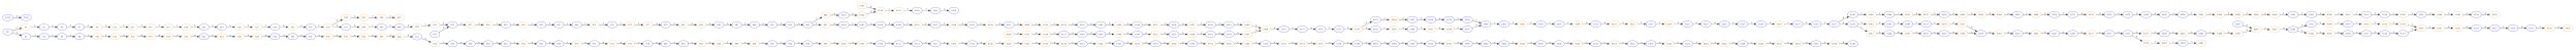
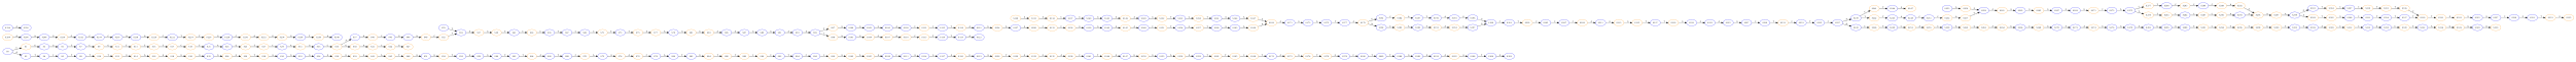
  strict digraph {
    fontname="Liberation Serif"
    rankdir=LR
    node [color=blue fontname="Liberation Serif"]
    edge [fontname="Liberation Serif"]
    S1 [color=darkorange]
    S0
    S2
    S3
    S4
    S5
    S6
    S7
    S8
    S9 [color=darkorange]
    S10 [color=darkorange]
    S11 [color=darkorange]
    S12 [color=darkorange]
    S13 [color=darkorange]
    S14 [color=darkorange]
    S15 [color=darkorange]
    S16 [color=darkorange]
    S17 [color=darkorange]
    S18 [color=darkorange]
    S19 [color=darkorange]
    S20 [color=darkorange]
    S21
    S22
    S23
    S24 [color=darkorange]
    S25 [color=darkorange]
    S26 [color=darkorange]
    S27 [color=darkorange]
    S28 [color=darkorange]
    S29
    S30
    S31 [color=darkorange]
    S32
    S33
    S34
    S35 [color=darkorange]
    S36 [color=darkorange]
    S37
    S38 [color=darkorange]
    S39 [color=darkorange]
    S40 [color=darkorange]
    S41 [color=darkorange]
    S42 [color=darkorange]
    S43
    S44 [color=darkorange]
    S45 [color=darkorange]
    S46
    S47 [color=darkorange]
    S48 [color=darkorange]
    S49 [color=darkorange]
    S51
    S52 [color=darkorange]
    S54 [color=darkorange]
    S55
    S53
    S56
    S57 [color=darkorange]
    S58
    S59 [color=darkorange]
    S60
    S61
    S62
    S63 [color=darkorange]
    S64 [color=darkorange]
    S65
    S66
    S67
    S68
    S69
    S70 [color=darkorange]
    S71 [color=darkorange]
    S72
    S73
    S74 [color=darkorange]
    S75 [color=darkorange]
    S76 [color=darkorange]
    S77 [color=darkorange]
    S78
    S79
    S80
    S81 [color=darkorange]
    S82
    S83 [color=darkorange]
    S84 [color=darkorange]
    S85
    S86 [color=darkorange]
    S87
    S88 [color=darkorange]
    S89
    S90 [color=darkorange]
    S91
    S92
    S93
    S94
    S95
    S96
    S97 [color=darkorange]
    S98 [color=darkorange]
    S99 [color=darkorange]
    S100
    S101
    S102 [color=darkorange]
    S103
    S104 [color=darkorange]
    S105 [color=darkorange]
    S106
    S107 [color=darkorange]
    S108
    S109
    S110 [color=darkorange]
    S111
    S112 [color=darkorange]
    S113 [color=darkorange]
    S114
    S115
    S116
    S117
    S118 [color=darkorange]
    S119
    S120 [color=darkorange]
    S121
    S122
    S123
    S124 [color=darkorange]
    S126 [color=darkorange]
    S127
    S129 [color=darkorange]
    n128 [color=darkorange label=S830]
    S128 [color=darkorange]
    S131 [color=darkorange]
    S132 [color=darkorange]
    S133 [color=darkorange]
    S134 [color=darkorange]
    S135 [color=darkorange]
    S136 [color=darkorange]
    S137
    S138 [color=darkorange]
    S139
    S140
    S141
    S142
    S143
    S144 [color=darkorange]
    S145 [color=darkorange]
    S146 [color=darkorange]
    S147
    S148
    S149
    S150 [color=darkorange]
    S151 [color=darkorange]
    S152 [color=darkorange]
    S153
    S154
    S155
    S156 [color=darkorange]
    S157 [color=darkorange]
    S158 [color=darkorange]
    S159
    S160
    S161
    S162 [color=darkorange]
    S163
    S164
    S165 [color=darkorange]
    S166 [color=darkorange]
    S167 [color=darkorange]
    S168 [color=darkorange]
    S169 [color=darkorange]
    S170
    S171
    S172 [color=darkorange]
    S173
    S174 [color=darkorange]
    S175
    S176 [color=darkorange]
    S177
    S178
    S179 [color=darkorange]
    S180
    S181
    S182
    n182 [label=S683]
    S184 [color=darkorange]
    S185 [color=darkorange]
    S186
    S187
    S188
    S189
    S190
    S191 [color=darkorange]
    S192
    S193
    S194 [color=darkorange]
    S195 [color=darkorange]
    S196
    S197
    S198
    S199
    S200
    S201
    S202
    S203 [color=darkorange]
    S204 [color=darkorange]
    S205
    S206
    S207
    S208
    S209 [color=darkorange]
    S210 [color=darkorange]
    S211
    S212
    S213 [color=darkorange]
-   S214 [color=darkorange]
+   S214
    S215 [color=darkorange]
    S216
    S217
    S218
    S219 [color=darkorange]
    S220 [color=darkorange]
    S221
    S222
    S223
    S224 [color=darkorange]
    S225
    S226 [color=darkorange]
    S227
    S228
    S229
    S230 [color=darkorange]
    S231 [color=darkorange]
    S232 [color=darkorange]
    S233
    S234 [color=darkorange]
    S235
    S236
    S237
    S238 [color=darkorange]
    S239
    S243
    S240
    S241 [color=darkorange]
    S242 [color=darkorange]
    S244
    S245
    S246 [color=darkorange]
    S247 [color=darkorange]
    S248
    S249
-   S250
    S251
    S252 [color=darkorange]
    S253
    S254 [color=darkorange]
    S255 [color=darkorange]
    S256 [color=darkorange]
    S257 [color=darkorange]
    S258
    S259
    S260 [color=darkorange]
    S261 [color=darkorange]
    S262 [color=darkorange]
    S263
    S264 [color=darkorange]
    S265 [color=darkorange]
    S266
    S267
    S268 [color=darkorange]
    S269
    S270
    S271 [color=darkorange]
    S272
    S273
    S274 [color=darkorange]
    S275
    S276
    S277 [color=darkorange]
    S278 [color=darkorange]
    S279
    S280
    S281 [color=darkorange]
    S282
    S283 [color=darkorange]
    S284
    S285
    S286
    S287 [color=darkorange]
    S288
    S289 [color=darkorange]
+   S290 [color=darkorange]
    S291 [color=darkorange]
    S292 [color=darkorange]
    S293
    S294 [color=darkorange]
    S295 [color=darkorange]
    S296 [color=darkorange]
    S297 [color=darkorange]
    S298 [color=darkorange]
    S299
    S300 [color=darkorange]
    S301
    S302 [color=darkorange]
    S303
    S304 [color=darkorange]
    S305 [color=darkorange]
    S306
    S307
    S308
    S309 [color=darkorange]
    S310 [color=darkorange]
    S311
    S312 [color=darkorange]
    S313 [color=darkorange]
    S314
    S315
    S316 [color=darkorange]
    S317
    S318
    S319 [color=darkorange]
    S320 [color=darkorange]
    S321 [color=darkorange]
    S322
    S323 [color=darkorange]
    S324 [color=darkorange]
    S325
    S326 [color=darkorange]
    S327
    S328
    S329
    S330 [color=darkorange]
    S331
    S333 [color=darkorange]
    S335 [color=darkorange]
    S334
    S336
    S1 -> S3 [label=G]
    S0 -> S1 [label=C]
    S0 -> S2 [label=A]
    S2 -> S4 [label=T]
    S3 -> S5 [label=G]
    S4 -> S6 [label=C]
    S5 -> S7 [label=T]
    S6 -> S8 [label=T]
    S7 -> S9 [label=C]
    S8 -> S10 [label=T]
    S9 -> S11 [label=G]
    S10 -> S12 [label=T]
    S11 -> S13 [label=T]
    S12 -> S14 [label=G]
    S13 -> S15 [label=T]
    S14 -> S16 [label=A]
    S15 -> S17 [label=T]
    S16 -> S18 [label=A]
    S17 -> S19 [label=C]
    S18 -> S20 [label=G]
    S19 -> S21 [label=T]
    S20 -> S22 [label=G]
    S21 -> S23 [label=A]
    S22 -> S24 [label=G]
    S23 -> S25 [label=G]
    S24 -> S26 [label=G]
    S25 -> S27 [label=T]
    S26 -> S28 [label=T]
    S27 -> S29 [label=C]
    S28 -> S30 [label=A]
    S29 -> S31 [label=A]
    S30 -> S32 [label=G]
    S31 -> S33 [label=G]
    S32 -> S34 [label=G]
    S33 -> S35 [label=C]
    S34 -> S36 [label=A]
    S35 -> S37 [label=A]
    S35 -> S38 [label=G]
    S36 -> S39 [label=G]
    S37 -> S40 [label=A]
    S38 -> S41 [label=A]
    S39 -> S42 [label=A]
    S40 -> S43 [label=C]
    S41 -> S44 [label=C]
    S42 -> S45 [label=A]
    S43 -> S46 [label=G]
    S44 -> S47 [label=G]
    S45 -> S48 [label=T]
    S46 -> S49 [label=A]
    S48 -> S51 [label=A]
    S49 -> S52 [label=C]
    S51 -> S54 [label=G]
    S52 -> S55 [label=T]
    S54 -> S56 [label=T]
    S55 -> S57 [label=A]
    S53 -> S55 [label=T]
    S56 -> S58 [label=A]
    S57 -> S59 [label=G]
    S58 -> S60 [label=G]
    S59 -> S61 [label=T]
    S60 -> S62 [label=T]
    S61 -> S63 [label=C]
    S62 -> S64 [label=T]
    S63 -> S65 [label=C]
    S64 -> S66 [label=A]
    S65 -> S67 [label=T]
    S66 -> S68 [label=T]
    S67 -> S69 [label=C]
    S68 -> S70 [label=C]
    S69 -> S71 [label=C]
    S70 -> S72 [label=A]
    S71 -> S73 [label=T]
    S72 -> S74 [label=A]
    S73 -> S75 [label=T]
    S74 -> S76 [label=A]
    S75 -> S77 [label=A]
    S76 -> S78 [label=C]
    S77 -> S79 [label=A]
    S78 -> S80 [label=A]
    S79 -> S81 [label=G]
    S80 -> S82 [label=T]
    S81 -> S83 [label=G]
    S82 -> S84 [label=G]
    S83 -> S85 [label=A]
    S84 -> S86 [label=T]
    S85 -> S87 [label=A]
    S86 -> S88 [label=T]
    S87 -> S89 [label=G]
    S88 -> S90 [label=C]
    S89 -> S91 [label=G]
    S90 -> S92 [label=C]
    S91 -> S93 [label=A]
    S92 -> S94 [label=T]
    S93 -> S95 [label=A]
    S94 -> S96 [label=C]
    S95 -> S97 [label=T]
    S95 -> S98 [label=C]
    S96 -> S99 [label=C]
    S97 -> S100 [label=A]
    S98 -> S101 [label=A]
    S99 -> S102 [label=A]
    S100 -> S103 [label=G]
    S101 -> S104 [label=G]
    S102 -> S105 [label=A]
    S103 -> S106 [label=G]
-   S104 -> S110 [label=G]
+   S104 -> S107 [label=G]
    S105 -> S108 [label=A]
    S106 -> S109 [label=A]
    S107 -> S110 [label=A]
    S108 -> S111 [label=C]
    S109 -> S112 [label=C]
    S110 -> S113 [label=C]
    S111 -> S114 [label=A]
    S112 -> S115 [label=C]
    S113 -> S116 [label=T]
    S114 -> S117 [label=G]
    S115 -> S118 [label=T]
    S116 -> S119 [label=T]
    S117 -> S120 [label=A]
    S118 -> S121 [label=A]
    S119 -> S122 [label=A]
    S120 -> S123 [label=G]
    S121 -> S124 [label=G]
    S123 -> S126 [label=A]
    S124 -> S127 [label=A]
    S126 -> S129 [label=T]
    S127 -> n128 [label=A]
    S129 -> S132 [label=A]
    n128 -> S133 [label=C]
    S128 -> S131 [label=A]
    S131 -> S134 [label=A]
    S132 -> S135 [label=G]
    S133 -> S136 [label=C]
    S134 -> S137 [label=C]
    S135 -> S138 [label=A]
    S136 -> S139 [label=G]
    S137 -> S140 [label=G]
    S138 -> S141 [label=C]
    S139 -> S142 [label=G]
    S140 -> S143 [label=G]
    S141 -> S144 [label=T]
    S142 -> S145 [label=A]
    S143 -> S146 [label=A]
    S144 -> S147 [label=A]
    S145 -> S148 [label=A]
    S146 -> S149 [label=A]
    S147 -> S150 [label=G]
    S148 -> S151 [label=C]
    S149 -> S152 [label=G]
    S150 -> S153 [label=G]
    S151 -> S154 [label=T]
    S152 -> S155 [label=T]
    S153 -> S156 [label=A]
    S154 -> S157 [label=G]
    S155 -> S158 [label=G]
    S156 -> S159 [label=A]
    S157 -> S160 [label=T]
    S158 -> S161 [label=T]
    S159 -> S162 [label=T]
    S160 -> S163 [label=A]
    S161 -> S164 [label=A]
    S162 -> S165 [label=T]
    S163 -> S166 [label=A]
    S164 -> S167 [label=A]
    S165 -> S168 [label=C]
    S166 -> S169 [label=A]
    S167 -> S169 [label=A]
    S168 -> S170 [label=T]
    S169 -> S171 [label=A]
    S170 -> S172 [label=A]
    S171 -> S173 [label=G]
    S172 -> S174 [label=G]
    S173 -> S175 [label=A]
    S174 -> S176 [label=T]
    S175 -> S177 [label=T]
    S176 -> S178 [label=G]
    S177 -> S179 [label=A]
    S178 -> S180 [label=C]
    S179 -> S181 [label=G]
    S179 -> S182 [label=A]
    S180 -> n182 [label=T]
    S181 -> S184 [label=C]
    S182 -> S185 [label=C]
    n182 -> S186 [label=T]
    S184 -> S187 [label=A]
    S185 -> S188 [label=A]
    S186 -> S189 [label=G]
    S187 -> S190 [label=T]
    S188 -> S191 [label=T]
    S189 -> S192 [label=A]
    S190 -> S193 [label=A]
    S191 -> S194 [label=A]
    S192 -> S195 [label=A]
    S193 -> S196 [label=G]
    S194 -> S197 [label=G]
    S195 -> S198 [label=A]
    S196 -> S199 [label=G]
    S197 -> S199 [label=G]
    S198 -> S200 [label=T]
    S199 -> S201 [label=C]
    S200 -> S202 [label=A]
    S201 -> S203 [label=T]
-   S202 -> S204 [label=G]
    S203 -> S205 [label=C]
    S204 -> S206 [label=A]
    S205 -> S207 [label=C]
    S206 -> S208 [label=A]
    S207 -> S209 [label=C]
    S208 -> S210 [label=G]
    S209 -> S211 [label=A]
    S210 -> S212 [label=G]
    S211 -> S213 [label=A]
    S212 -> S214 [label=C]
    S213 -> S215 [label=G]
    S214 -> S216 [label=C]
    S215 -> S217 [label=T]
    S216 -> S218 [label=A]
    S217 -> S219 [label=T]
    S218 -> S220 [label=A]
    S219 -> S221 [label=G]
    S220 -> S222 [label=C]
    S221 -> S223 [label=G]
    S222 -> S224 [label=T]
    S223 -> S225 [label=A]
    S224 -> S226 [label=T]
    S225 -> S227 [label=G]
    S226 -> S228 [label=G]
    S227 -> S229 [label=C]
    S228 -> S230 [label=C]
    S229 -> S231 [label=T]
    S230 -> S232 [label=A]
    S231 -> S233 [label=C]
    S232 -> S234 [label=G]
    S233 -> S235 [label=T]
    S234 -> S236 [label=G]
    S235 -> S237 [label=C]
    S236 -> S238 [label=T]
    S237 -> S239 [label=A]
    S237 -> S243 [label=A]
    S238 -> S240 [label=A]
    S239 -> S241 [label=C]
    S239 -> S242 [label=T]
    S243 -> S246 [label=C]
    S241 -> S244 [label=T]
    S242 -> S245 [label=T]
    S244 -> S247 [label=A]
    S245 -> S248 [label=A]
    S246 -> S249 [label=T]
-   S247 -> S250 [label=C]
    S248 -> S251 [label=C]
    S249 -> S252 [label=C]
-   S250 -> S253 [label=C]
    S251 -> S254 [label=C]
    S252 -> S255 [label=A]
    S253 -> S256 [label=A]
    S254 -> S257 [label=A]
    S255 -> S258 [label=C]
    S256 -> S259 [label=G]
    S257 -> S259 [label=G]
    S258 -> S260 [label=A]
    S259 -> S261 [label=A]
    S260 -> S262 [label=G]
    S261 -> S263 [label=A]
    S262 -> S264 [label=A]
    S263 -> S265 [label=G]
    S264 -> S266 [label=G]
    S265 -> S267 [label=G]
    S266 -> S268 [label=C]
    S267 -> S269 [label=G]
    S268 -> S270 [label=G]
    S269 -> S271 [label=G]
    S270 -> S272 [label=T]
    S271 -> S273 [label=C]
    S272 -> S274 [label=A]
    S273 -> S275 [label=A]
    S274 -> S276 [label=G]
    S275 -> S277 [label=C]
    S275 -> S278 [label=T]
    S276 -> S279 [label=G]
    S277 -> S280 [label=T]
    S278 -> S281 [label=T]
    S279 -> S282 [label=A]
    S280 -> S283 [label=C]
    S281 -> S284 [label=C]
    S282 -> S285 [label=G]
    S283 -> S286 [label=C]
    S284 -> S287 [label=C]
    S285 -> S288 [label=G]
    S286 -> S289 [label=C]
+   S287 -> S290 [label=C]
    S288 -> S291 [label=T]
    S289 -> S292 [label=A]
+   S290 -> S293 [label=A]
    S291 -> S294 [label=C]
    S292 -> S295 [label=A]
    S293 -> S295 [label=A]
    S294 -> S296 [label=T]
    S295 -> S297 [label=A]
    S296 -> S298 [label=T]
    S297 -> S299 [label=A]
    S298 -> S300 [label=G]
    S299 -> S301 [label=G]
    S299 -> S302 [label=A]
    S300 -> S303 [label=T]
    S301 -> S304 [label=T]
    S302 -> S305 [label=T]
    S303 -> S306 [label=T]
    S304 -> S307 [label=C]
    S305 -> S308 [label=G]
    S306 -> S309 [label=A]
    S307 -> S310 [label=C]
    S308 -> S311 [label=C]
    S309 -> S312 [label=C]
    S310 -> S313 [label=T]
    S311 -> S314 [label=T]
    S312 -> S315 [label=C]
    S313 -> S316 [label=T]
    S314 -> S317 [label=T]
    S315 -> S318 [label=A]
    S316 -> S319 [label=T]
    S317 -> S319 [label=T]
    S318 -> S320 [label=C]
    S319 -> S321 [label=T]
    S320 -> S322 [label=T]
    S321 -> S323 [label=A]
    S322 -> S324 [label=A]
    S323 -> S325 [label=G]
    S324 -> S326 [label=G]
    S325 -> S327 [label=A]
    S326 -> S328 [label=G]
    S327 -> S329 [label=C]
    S328 -> S330 [label=A]
    S329 -> S331 [label=G]
    S331 -> S333 [label=T]
    S333 -> S335 [label=A]
    S334 -> S336 [label=A]
  }
